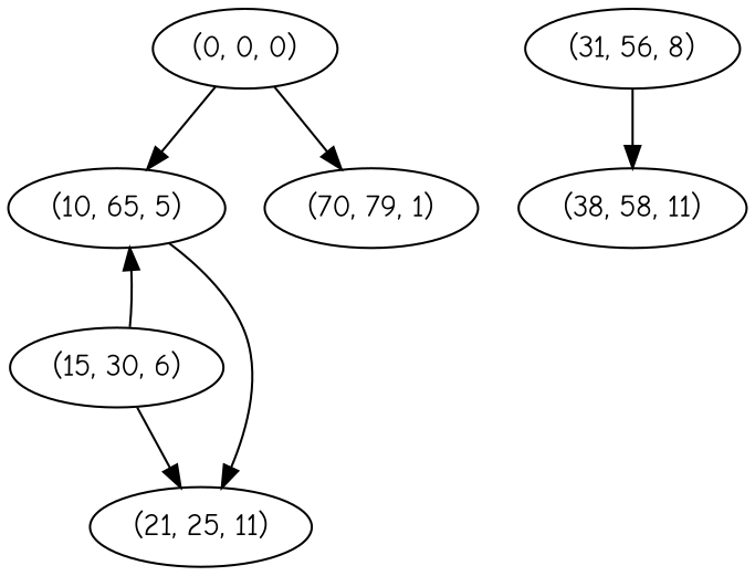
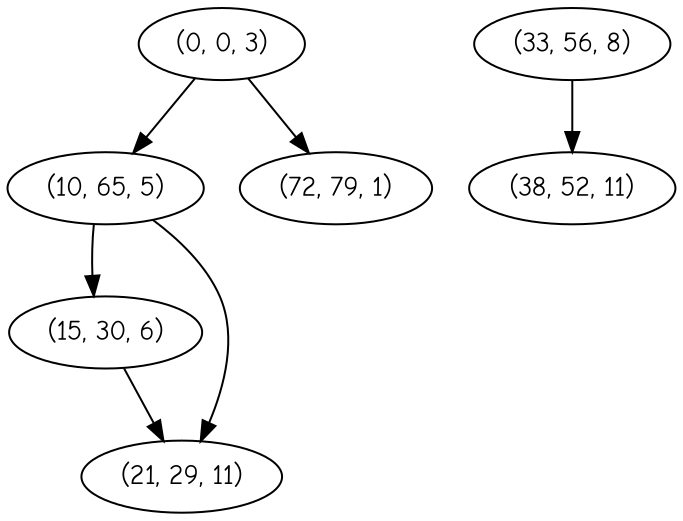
  digraph {
    fontname="Comic Neue"
    node [fontname="Comic Neue"]
    edge [fontname="Comic Neue"]
-   "(0, 0, 0)"
+   "(0, 0, 0)" [label="(0, 0, 3)"]
    "(10, 65, 5)"
-   "(72, 79, 1)" [label="(70, 79, 1)"]
+   "(72, 79, 1)"
    "(15, 30, 6)"
-   "(21, 25, 11)"
-   "(33, 56, 8)" [label="(31, 56, 8)"]
-   "(38, 52, 11)" [label="(38, 58, 11)"]
+   "(21, 25, 11)" [label="(21, 29, 11)"]
+   "(33, 56, 8)"
+   "(38, 52, 11)"
    "(0, 0, 0)" -> "(10, 65, 5)"
    "(0, 0, 0)" -> "(72, 79, 1)"
-   "(15, 30, 6)" -> "(10, 65, 5)"
+   "(10, 65, 5)" -> "(15, 30, 6)"
    "(10, 65, 5)" -> "(21, 25, 11)"
    "(15, 30, 6)" -> "(21, 25, 11)"
    "(33, 56, 8)" -> "(38, 52, 11)"
  }
